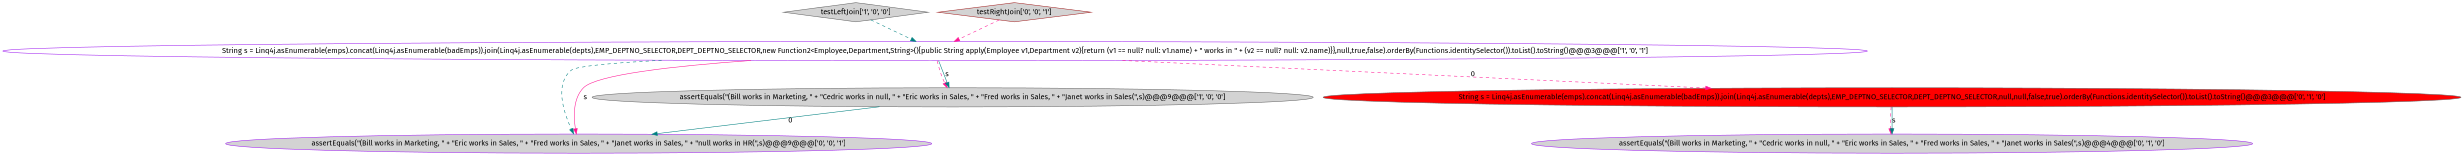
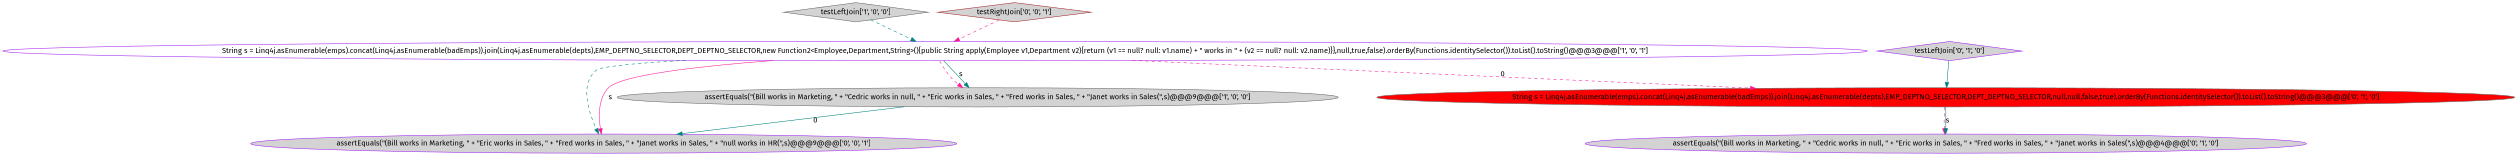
  digraph {
    fontname="Fira Sans"
    node [fillcolor=lightgray shape=ellipse style=filled color=purple fontname="Fira Sans"]
    edge [style=dashed color=teal fontname="Fira Sans"]
    n1 [label="testLeftJoin['1', '0', '0']" shape=diamond color=gray40]
    n2 [fillcolor=white label="String s = Linq4j.asEnumerable(emps).concat(Linq4j.asEnumerable(badEmps)).join(Linq4j.asEnumerable(depts),EMP_DEPTNO_SELECTOR,DEPT_DEPTNO_SELECTOR,new Function2<Employee,Department,String>(){public String apply(Employee v1,Department v2){return (v1 == null? null: v1.name) + \" works in \" + (v2 == null? null: v2.name)}},null,true,false).orderBy(Functions.identitySelector()).toList().toString()@@@3@@@['1', '0', '1']"]
    n3 [label="assertEquals(\"(Bill works in Marketing, \" + \"Eric works in Sales, \" + \"Fred works in Sales, \" + \"Janet works in Sales, \" + \"null works in HR(\",s)@@@9@@@['0', '0', '1']"]
    n4 [label="assertEquals(\"(Bill works in Marketing, \" + \"Cedric works in null, \" + \"Eric works in Sales, \" + \"Fred works in Sales, \" + \"Janet works in Sales(\",s)@@@4@@@['0', '1', '0']"]
    n5 [label="assertEquals(\"(Bill works in Marketing, \" + \"Cedric works in null, \" + \"Eric works in Sales, \" + \"Fred works in Sales, \" + \"Janet works in Sales(\",s)@@@9@@@['1', '0', '0']" color=gray40]
    n6 [label="testRightJoin['0', '0', '1']" shape=diamond color=brown]
    n7 [fillcolor=red label="String s = Linq4j.asEnumerable(emps).concat(Linq4j.asEnumerable(badEmps)).join(Linq4j.asEnumerable(depts),EMP_DEPTNO_SELECTOR,DEPT_DEPTNO_SELECTOR,null,null,false,true).orderBy(Functions.identitySelector()).toList().toString()@@@3@@@['0', '1', '0']" color=gray40]
+   n8 [label="testLeftJoin['0', '1', '0']" shape=diamond]
    n1 -> n2
    n2 -> n3
    n2 -> n3 [label=s style=solid color=deeppink]
    n2 -> n5 [color=deeppink]
    n2 -> n5 [label=s style=solid]
    n2 -> n7 [label=0 color=deeppink]
    n5 -> n3 [label=0 style=solid]
    n6 -> n2 [color=deeppink]
    n7 -> n4 [color=deeppink]
    n7 -> n4 [label=s style=solid]
+   n8 -> n7 [style=solid]
  }
